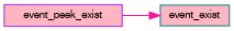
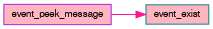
  digraph {
    rankdir=LR
    node [fillcolor=lightpink fontname=FreeSans fontsize=10 shape=record style=filled]
-   n1 [color=purple fontcolor=black height=0.2 label=event_peek_exist width=0.4]
+   n1 [color=purple fontcolor=black height=0.2 label=event_peek_message width=0.4]
    n2 [color=teal height=0.2 label=event_exist width=0.4]
    n1 -> n2 [color=deeppink fontname=FreeSans fontsize=10 labelfontname=FreeSans labelfontsize=10 style=solid]
  }
